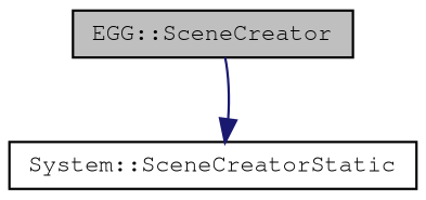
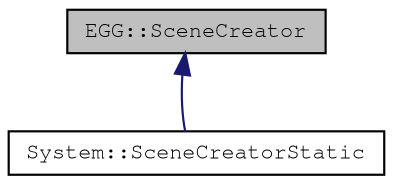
  digraph {
    node [color=black fontname=FreeMono fontsize=10 shape=record style=filled]
    n1 [fillcolor=grey75 fontcolor=black height=0.2 label="EGG::SceneCreator" width=0.4]
    n2 [fillcolor=white height=0.2 label="System::SceneCreatorStatic" width=0.4]
-   n2 -> n1 [color=midnightblue dir=back fontname=FreeMono fontsize=10 labelfontname=FreeMono labelfontsize=10 style=solid]
+   n1 -> n2 [color=midnightblue dir=back fontname=FreeMono fontsize=10 labelfontname=FreeMono labelfontsize=10 style=solid]
  }
